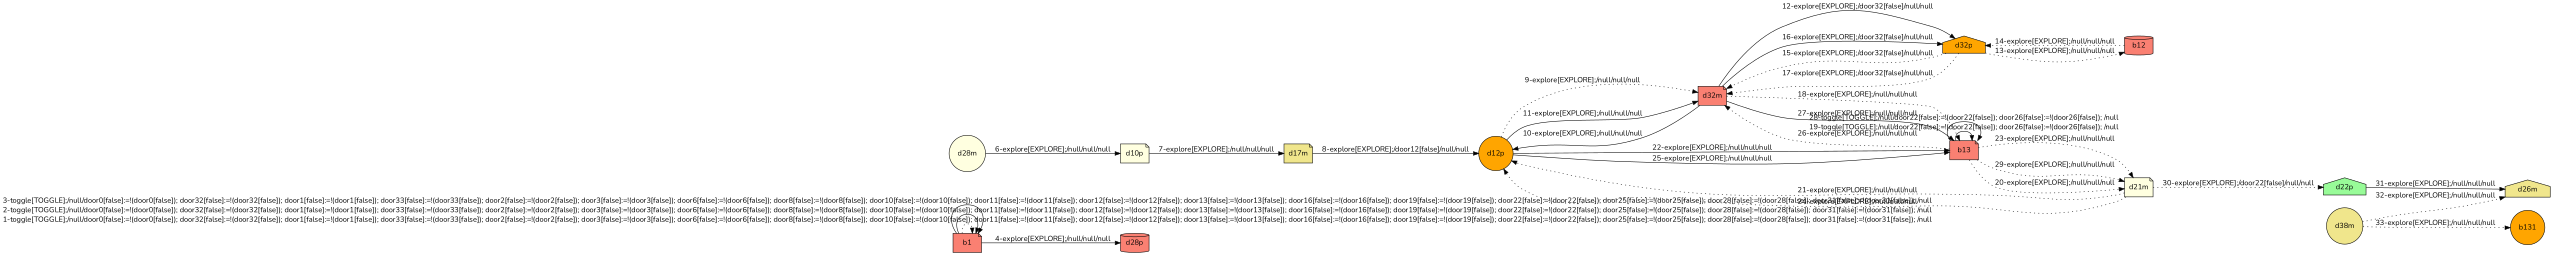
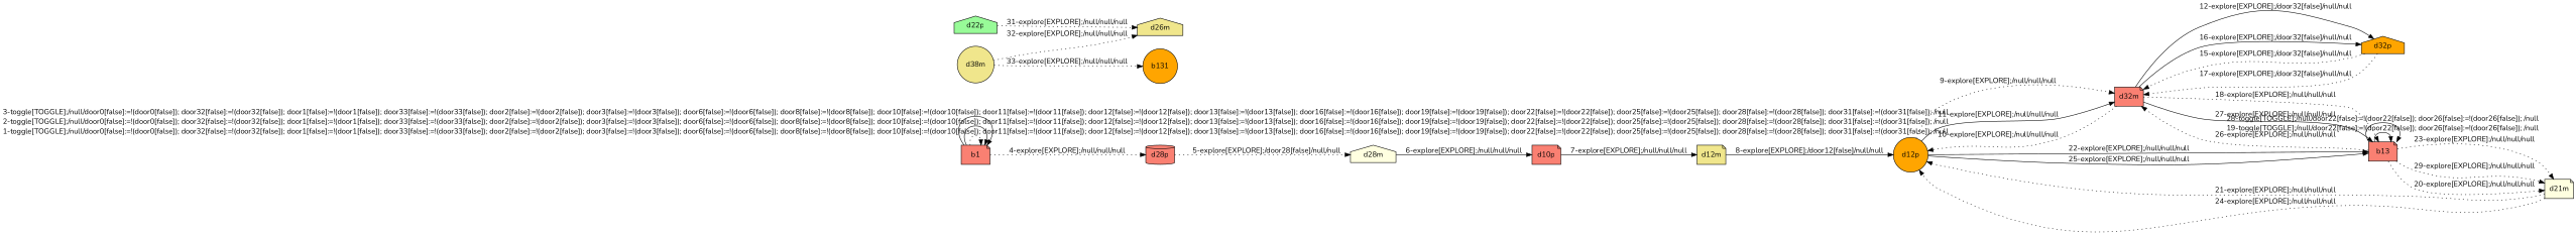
  digraph {
    fontname=Nunito
    rankdir=LR
    node [fillcolor=salmon fontname=Nunito shape=note style=filled]
    edge [fontname=Nunito style=dotted]
    b1
    d28p [shape=cylinder]
-   d28m [fillcolor=lightyellow shape=circle]
-   d10p [fillcolor=lightyellow]
-   d12m [fillcolor=khaki label=d17m]
+   d28m [fillcolor=lightyellow shape=house]
+   d10p
+   d12m [fillcolor=khaki]
    d12p [fillcolor=orange shape=circle]
    d32m
    b13
    d32p [fillcolor=orange shape=house]
    n10 [fillcolor=lightyellow label=d21m]
-   b12 [shape=cylinder]
    d22p [fillcolor=palegreen shape=house]
    d26m [fillcolor=khaki shape=house]
    d38m [fillcolor=khaki shape=circle]
    b131 [fillcolor=orange shape=circle]
    b1 -> b1 [label="1-toggle[TOGGLE];/null/door0[false]:=!(door0[false]); door32[false]:=!(door32[false]); door1[false]:=!(door1[false]); door33[false]:=!(door33[false]); door2[false]:=!(door2[false]); door3[false]:=!(door3[false]); door6[false]:=!(door6[false]); door8[false]:=!(door8[false]); door10[false]:=!(door10[false]); door11[false]:=!(door11[false]); door12[false]:=!(door12[false]); door13[false]:=!(door13[false]); door16[false]:=!(door16[false]); door19[false]:=!(door19[false]); door22[false]:=!(door22[false]); door25[false]:=!(door25[false]); door28[false]:=!(door28[false]); door31[false]:=!(door31[false]); /null"]
    b1 -> b1 [label="2-toggle[TOGGLE];/null/door0[false]:=!(door0[false]); door32[false]:=!(door32[false]); door1[false]:=!(door1[false]); door33[false]:=!(door33[false]); door2[false]:=!(door2[false]); door3[false]:=!(door3[false]); door6[false]:=!(door6[false]); door8[false]:=!(door8[false]); door10[false]:=!(door10[false]); door11[false]:=!(door11[false]); door12[false]:=!(door12[false]); door13[false]:=!(door13[false]); door16[false]:=!(door16[false]); door19[false]:=!(door19[false]); door22[false]:=!(door22[false]); door25[false]:=!(door25[false]); door28[false]:=!(door28[false]); door31[false]:=!(door31[false]); /null" style=solid]
    b1 -> b1 [label="3-toggle[TOGGLE];/null/door0[false]:=!(door0[false]); door32[false]:=!(door32[false]); door1[false]:=!(door1[false]); door33[false]:=!(door33[false]); door2[false]:=!(door2[false]); door3[false]:=!(door3[false]); door6[false]:=!(door6[false]); door8[false]:=!(door8[false]); door10[false]:=!(door10[false]); door11[false]:=!(door11[false]); door12[false]:=!(door12[false]); door13[false]:=!(door13[false]); door16[false]:=!(door16[false]); door19[false]:=!(door19[false]); door22[false]:=!(door22[false]); door25[false]:=!(door25[false]); door28[false]:=!(door28[false]); door31[false]:=!(door31[false]); /null" style=solid]
-   b1 -> d28p [label="4-explore[EXPLORE];/null/null/null" style=solid]
+   b1 -> d28p [label="4-explore[EXPLORE];/null/null/null"]
+   d28p -> d28m [label="5-explore[EXPLORE];/door28[false]/null/null"]
    d28m -> d10p [label="6-explore[EXPLORE];/null/null/null" style=solid]
    d10p -> d12m [label="7-explore[EXPLORE];/null/null/null" style=solid]
    d12m -> d12p [label="8-explore[EXPLORE];/door12[false]/null/null" style=solid]
    d12p -> d32m [label="9-explore[EXPLORE];/null/null/null"]
    d12p -> d32m [label="11-explore[EXPLORE];/null/null/null" style=solid]
    d12p -> b13 [label="22-explore[EXPLORE];/null/null/null" style=solid]
    d12p -> b13 [label="25-explore[EXPLORE];/null/null/null" style=solid]
-   d32m -> d12p [label="10-explore[EXPLORE];/null/null/null" style=solid]
+   d32m -> d12p [label="10-explore[EXPLORE];/null/null/null"]
    d32m -> b13 [label="18-explore[EXPLORE];/null/null/null"]
    d32m -> b13 [label="27-explore[EXPLORE];/null/null/null" style=solid]
    d32m -> d32p [label="12-explore[EXPLORE];/door32[false]/null/null" style=solid]
    d32m -> d32p [label="16-explore[EXPLORE];/door32[false]/null/null" style=solid]
    b13 -> d32m [label="26-explore[EXPLORE];/null/null/null"]
    b13 -> b13 [label="19-toggle[TOGGLE];/null/door22[false]:=!(door22[false]); door26[false]:=!(door26[false]); /null" style=solid]
    b13 -> b13 [label="28-toggle[TOGGLE];/null/door22[false]:=!(door22[false]); door26[false]:=!(door26[false]); /null" style=solid]
    b13 -> n10 [label="20-explore[EXPLORE];/null/null/null"]
    b13 -> n10 [label="23-explore[EXPLORE];/null/null/null"]
    b13 -> n10 [label="29-explore[EXPLORE];/null/null/null"]
    d32p -> d32m [label="15-explore[EXPLORE];/door32[false]/null/null"]
    d32p -> d32m [label="17-explore[EXPLORE];/door32[false]/null/null"]
-   d32p -> b12 [label="13-explore[EXPLORE];/null/null/null"]
    n10 -> d12p [label="21-explore[EXPLORE];/null/null/null"]
    n10 -> d12p [label="24-explore[EXPLORE];/null/null/null"]
-   n10 -> d22p [label="30-explore[EXPLORE];/door22[false]/null/null"]
-   b12 -> d32p [label="14-explore[EXPLORE];/null/null/null"]
-   d22p -> d26m [label="31-explore[EXPLORE];/null/null/null" style=solid]
+   d22p -> d26m [label="31-explore[EXPLORE];/null/null/null"]
    d38m -> d26m [label="32-explore[EXPLORE];/null/null/null"]
    d38m -> b131 [label="33-explore[EXPLORE];/null/null/null"]
  }
